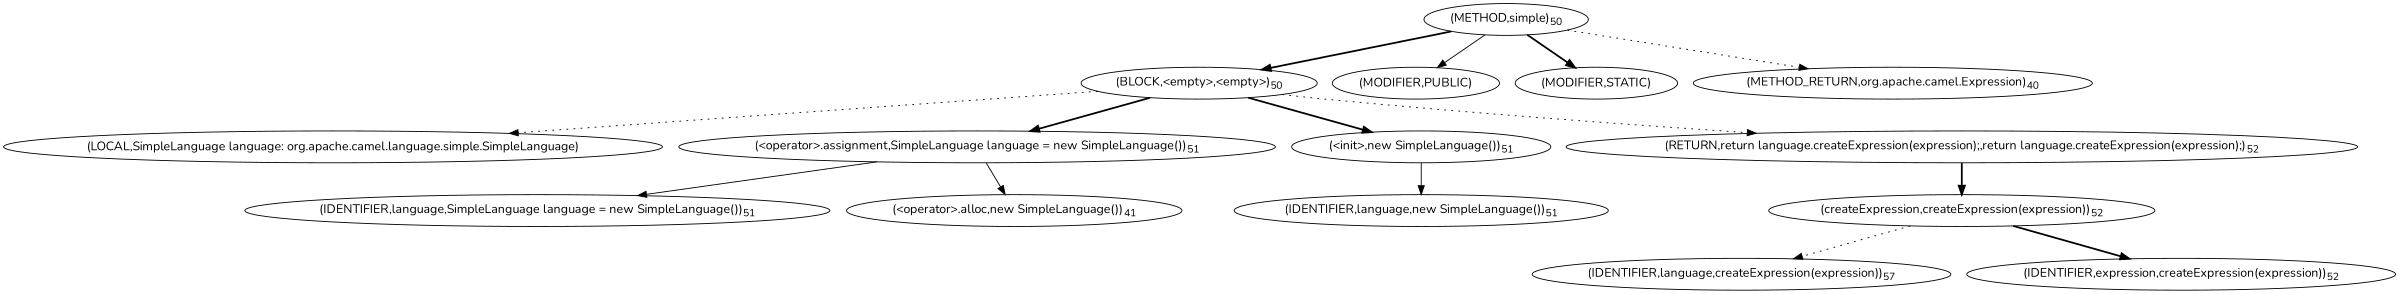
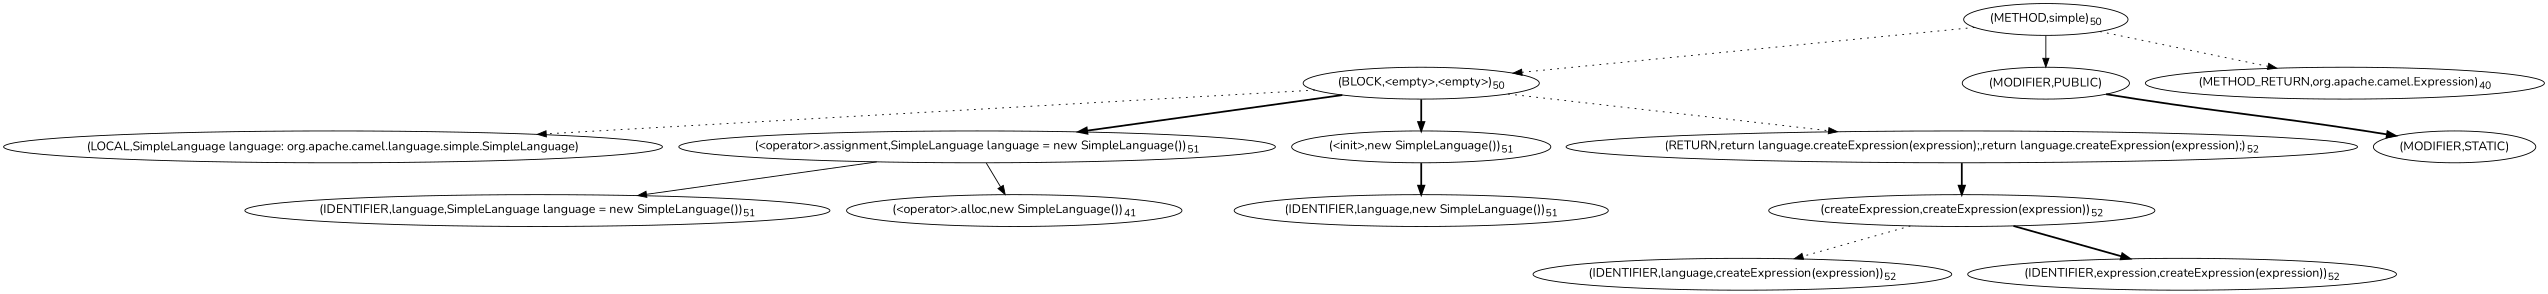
  digraph {
    fontname=Nunito
    node [fontname=Nunito]
    edge [fontname=Nunito style=bold]
    n1 [label=<(METHOD,simple)<SUB>50</SUB>>]
    n2 [label=<(BLOCK,&lt;empty&gt;,&lt;empty&gt;)<SUB>50</SUB>>]
    n3 [label=<(MODIFIER,PUBLIC)>]
    n4 [label=<(MODIFIER,STATIC)>]
    n5 [label=<(METHOD_RETURN,org.apache.camel.Expression)<SUB>40</SUB>>]
    n6 [label=<(LOCAL,SimpleLanguage language: org.apache.camel.language.simple.SimpleLanguage)>]
    n7 [label=<(&lt;operator&gt;.assignment,SimpleLanguage language = new SimpleLanguage())<SUB>51</SUB>>]
    n8 [label=<(&lt;init&gt;,new SimpleLanguage())<SUB>51</SUB>>]
    n9 [label=<(RETURN,return language.createExpression(expression);,return language.createExpression(expression);)<SUB>52</SUB>>]
    n10 [label=<(IDENTIFIER,language,SimpleLanguage language = new SimpleLanguage())<SUB>51</SUB>>]
    n11 [label=<(&lt;operator&gt;.alloc,new SimpleLanguage())<SUB>41</SUB>>]
    n12 [label=<(IDENTIFIER,language,new SimpleLanguage())<SUB>51</SUB>>]
    n13 [label=<(createExpression,createExpression(expression))<SUB>52</SUB>>]
-   n14 [label=<(IDENTIFIER,language,createExpression(expression))<SUB>57</SUB>>]
+   n14 [label=<(IDENTIFIER,language,createExpression(expression))<SUB>52</SUB>>]
    n15 [label=<(IDENTIFIER,expression,createExpression(expression))<SUB>52</SUB>>]
-   n1 -> n2
+   n1 -> n2 [style=dotted]
    n1 -> n3 [style=solid]
-   n1 -> n4
+   n3 -> n4
    n1 -> n5 [style=dotted]
    n2 -> n6 [style=dotted]
    n2 -> n7
    n2 -> n8
    n2 -> n9 [style=dotted]
    n7 -> n10 [style=solid]
    n7 -> n11 [style=solid]
-   n8 -> n12 [style=solid]
+   n8 -> n12
    n9 -> n13
    n13 -> n14 [style=dotted]
    n13 -> n15
  }
